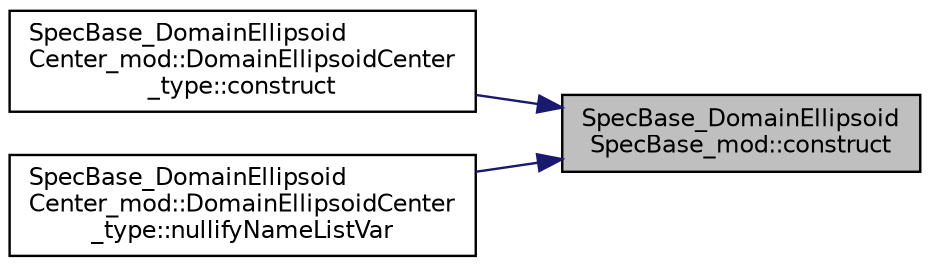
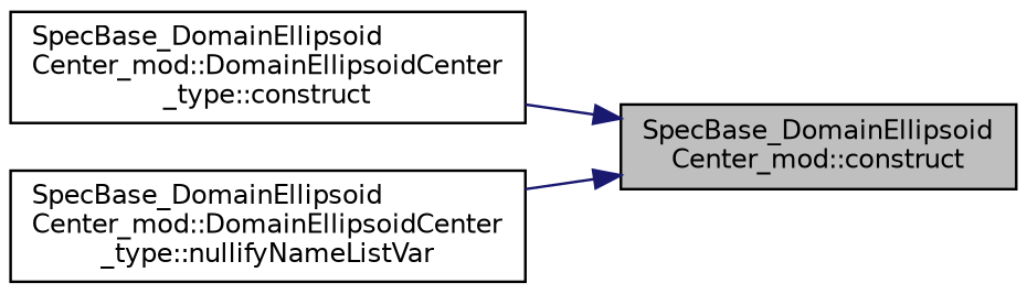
  digraph {
    rankdir=RL
    node [color=black fillcolor=white fontname=Helvetica fontsize=10 shape=record style=filled]
    edge [color=midnightblue dir=back fontname=Helvetica fontsize=10 labelfontname=Helvetica labelfontsize=10 style=solid]
-   n1 [fillcolor=grey75 fontcolor=black height=0.2 label="SpecBase_DomainEllipsoid\lSpecBase_mod::construct" width=0.4]
+   n1 [fillcolor=grey75 fontcolor=black height=0.2 label="SpecBase_DomainEllipsoid\lCenter_mod::construct" width=0.4]
    n2 [height=0.2 label="SpecBase_DomainEllipsoid\lCenter_mod::DomainEllipsoidCenter\l_type::construct" width=0.4]
    n3 [height=0.2 label="SpecBase_DomainEllipsoid\lCenter_mod::DomainEllipsoidCenter\l_type::nullifyNameListVar" width=0.4]
    n1 -> n2
    n1 -> n3
  }
